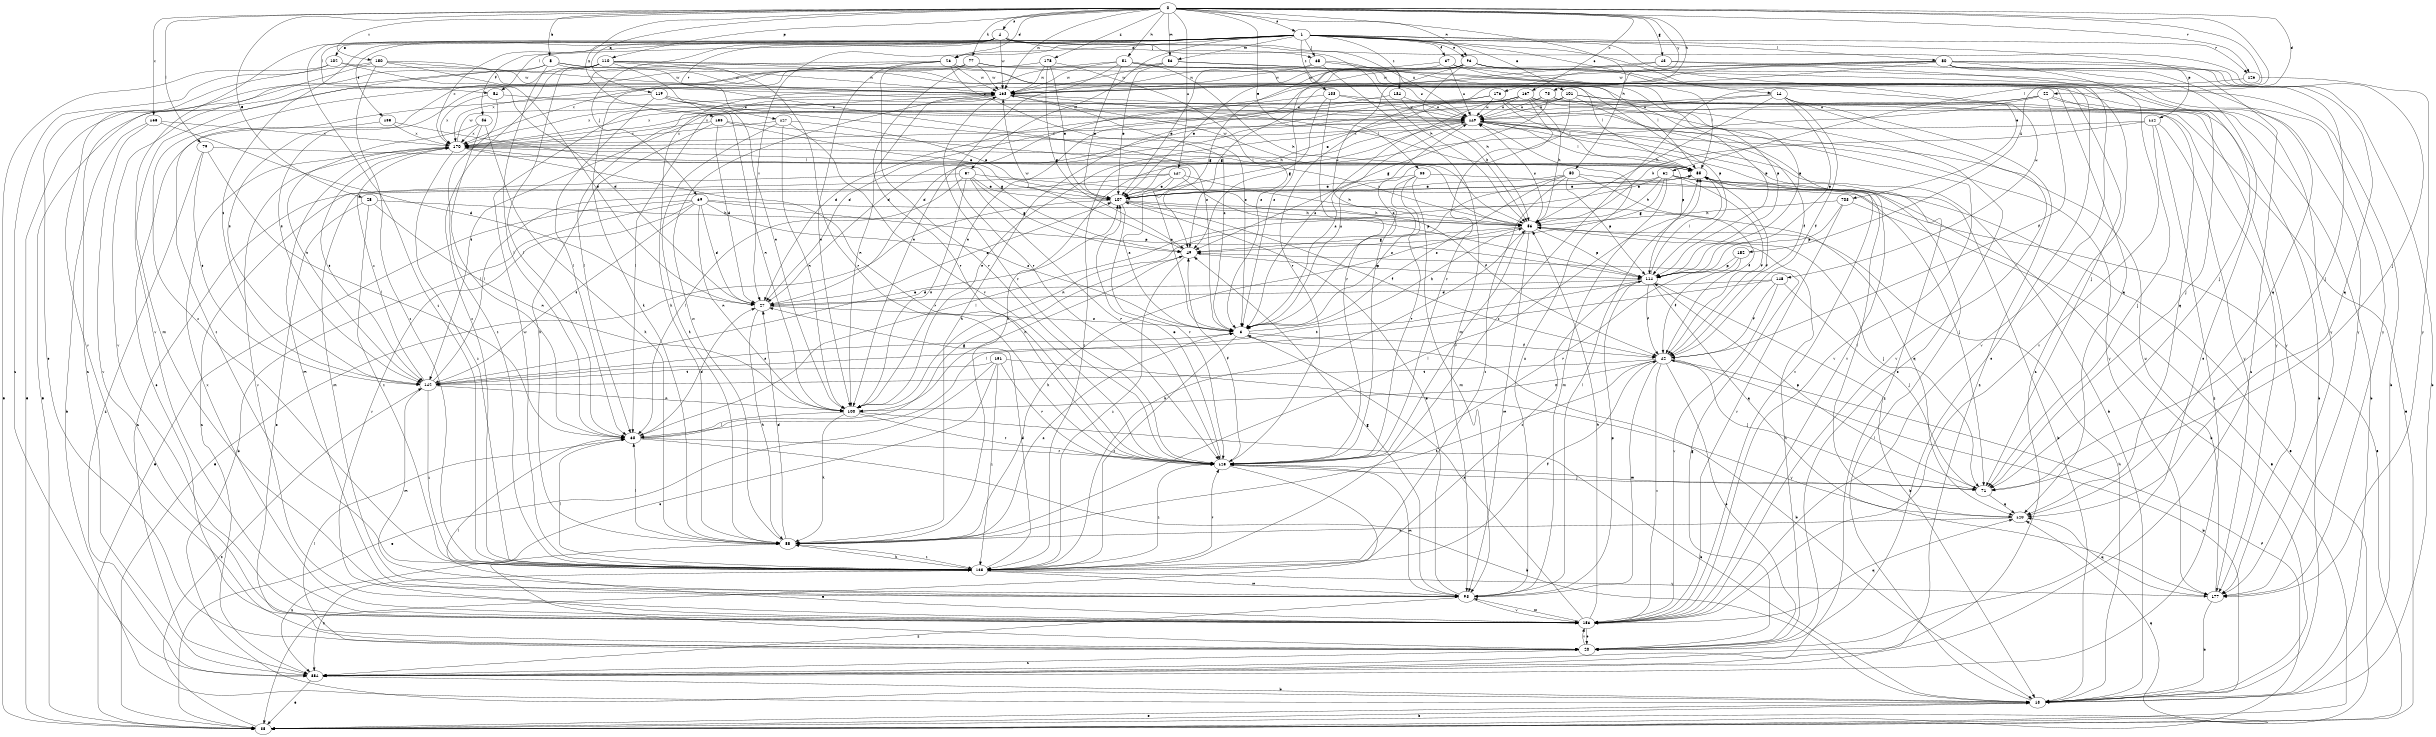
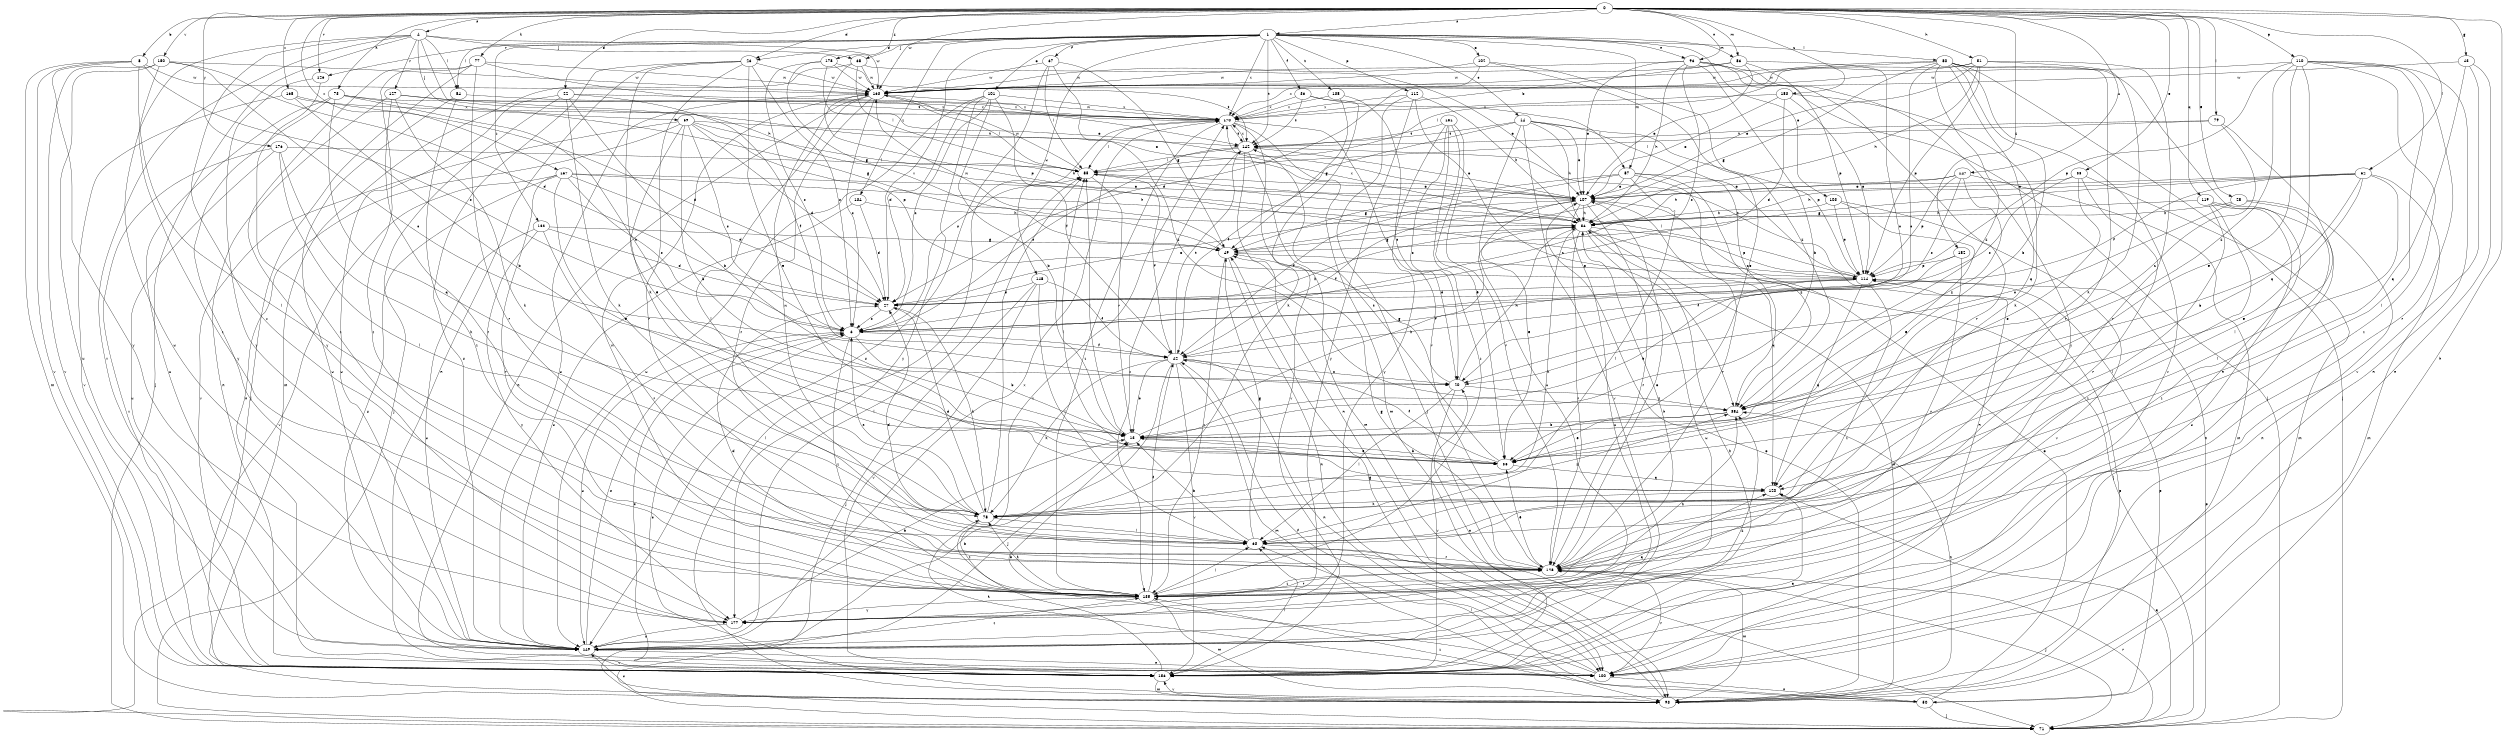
  strict digraph {
    fontname=Lato
    node [fontname=Lato]
    edge [fontname=Lato]
    0
    1
    4
    8
    22
    26
    28
    33
    43
    50
    51
    62
    73
    77
    79
    86
    96
    110
    119
    126
    147
    150
    163
    167
    168
    176
    178
    182
    183
    14
    27
    36
    n33 [label=67]
    68
    80
    84
    87
    101
    102
-   103 [label=703]
+   103
    112
    133
    134
    138
    142
    148
    170
    56
    69
    71
    127
    135
    149
    156
    6
    63
    93
    177
    13
    42
-   78 [label=88]
+   78
    35
    100
    128
    20
    107
    120
    114
    85
    49
    n71 [label=384]
    151
    0 -> 1 [label=a]
    0 -> 4 [label=a]
    0 -> 8 [label=b]
    0 -> 22 [label=d]
    0 -> 26 [label=d]
    0 -> 28 [label=e]
    0 -> 33 [label=e]
    0 -> 43 [label=g]
    0 -> 50 [label=h]
    0 -> 51 [label=h]
    0 -> 62 [label=i]
    0 -> 73 [label=k]
    0 -> 77 [label=k]
    0 -> 79 [label=l]
    0 -> 86 [label=m]
    0 -> 96 [label=n]
    0 -> 110 [label=p]
    0 -> 119 [label=q]
    0 -> 126 [label=r]
    0 -> 147 [label=u]
    0 -> 150 [label=v]
    0 -> 163 [label=w]
    0 -> 167 [label=x]
    0 -> 168 [label=x]
    0 -> 176 [label=y]
    0 -> 178 [label=z]
    0 -> 182 [label=z]
    0 -> 183 [label=z]
    1 -> 26 [label=d]
    1 -> 86 [label=m]
    1 -> 96 [label=n]
    1 -> 126 [label=r]
    1 -> 14 [label=c]
    1 -> 27 [label=v]
    1 -> 36 [label=f]
    1 -> n33 [label=f]
    1 -> 68 [label=j]
    1 -> 80 [label=l]
    1 -> 84 [label=l]
    1 -> 87 [label=m]
    1 -> 101 [label=o]
    1 -> 102 [label=o]
    1 -> 103 [label=o]
    1 -> 112 [label=p]
    1 -> 133 [label=s]
    1 -> 134 [label=s]
    1 -> 138 [label=t]
    1 -> 142 [label=t]
    1 -> 148 [label=u]
    1 -> 170 [label=x]
    4 -> 163 [label=w]
    4 -> 68 [label=j]
    4 -> 84 [label=l]
    4 -> 56 [label=h]
    4 -> 69 [label=j]
    4 -> 71 [label=j]
    4 -> 127 [label=r]
    4 -> 135 [label=s]
    4 -> 149 [label=u]
    4 -> 156 [label=v]
    8 -> 163 [label=w]
    8 -> 156 [label=v]
    8 -> 6 [label=a]
    8 -> 63 [label=i]
    8 -> 93 [label=m]
    8 -> 177 [label=y]
    22 -> 170 [label=x]
    22 -> 71 [label=j]
    22 -> 149 [label=u]
    22 -> 13 [label=b]
    22 -> 42 [label=f]
    22 -> 78 [label=k]
    26 -> 163 [label=w]
    26 -> 149 [label=u]
    26 -> 6 [label=a]
    26 -> 78 [label=k]
    26 -> 35 [label=e]
    26 -> 100 [label=n]
    26 -> 128 [label=r]
    28 -> 56 [label=h]
    28 -> 135 [label=s]
    28 -> 100 [label=n]
    28 -> 20 [label=c]
    33 -> 6 [label=a]
    33 -> 93 [label=m]
    33 -> 35 [label=e]
    33 -> 128 [label=r]
    33 -> 107 [label=o]
    43 -> 163 [label=w]
    43 -> 156 [label=v]
    43 -> 100 [label=n]
    43 -> 120 [label=q]
    50 -> 71 [label=j]
    50 -> 135 [label=s]
    50 -> 6 [label=a]
    50 -> 42 [label=f]
-   50 -> 100 [label=n]
+   100 -> 50 [label=n]
    50 -> 107 [label=o]
    50 -> 114 [label=p]
    51 -> 163 [label=w]
    51 -> 56 [label=h]
    51 -> 78 [label=k]
    51 -> 128 [label=r]
    51 -> 107 [label=o]
    51 -> 114 [label=p]
    51 -> 85 [label=l]
    62 -> 56 [label=h]
    62 -> 63 [label=i]
    62 -> 93 [label=m]
    62 -> 13 [label=b]
-   62 -> 42 [label=f]
+   62 -> 27 [label=f]
    62 -> 35 [label=e]
    62 -> 107 [label=o]
    62 -> 49 [label=g]
    73 -> 170 [label=x]
    73 -> 149 [label=u]
    73 -> 20 [label=c]
    73 -> 120 [label=q]
    73 -> 49 [label=g]
    77 -> 163 [label=w]
    77 -> 142 [label=t]
    77 -> 71 [label=j]
    77 -> 135 [label=s]
    77 -> 177 [label=y]
    77 -> 128 [label=r]
    79 -> 142 [label=t]
    79 -> 63 [label=i]
    79 -> 85 [label=l]
    79 -> n71 [label=z]
    86 -> 163 [label=w]
-   86 -> 170 [label=x]
+   86 -> 170 [label=b]
    86 -> 20 [label=c]
    86 -> 107 [label=o]
    86 -> 114 [label=p]
    96 -> 163 [label=w]
    96 -> 56 [label=h]
    96 -> 71 [label=j]
    96 -> 6 [label=a]
    96 -> 177 [label=y]
    96 -> 13 [label=b]
    96 -> 128 [label=r]
    96 -> 107 [label=o]
    110 -> 163 [label=w]
    110 -> 135 [label=s]
    110 -> 63 [label=i]
    110 -> 35 [label=e]
    110 -> 100 [label=n]
    110 -> 128 [label=r]
    110 -> 120 [label=q]
    110 -> 114 [label=p]
    110 -> n71 [label=z]
    119 -> 56 [label=h]
    119 -> 135 [label=s]
    119 -> 149 [label=u]
    119 -> 63 [label=i]
    119 -> 100 [label=n]
    126 -> 135 [label=s]
    126 -> 177 [label=y]
    147 -> 56 [label=h]
    147 -> 6 [label=a]
    147 -> 93 [label=m]
    147 -> 107 [label=o]
    147 -> 114 [label=p]
    147 -> n71 [label=z]
    150 -> 163 [label=w]
    150 -> 27 [label=d]
    150 -> 135 [label=s]
    150 -> 149 [label=u]
    150 -> 156 [label=v]
    150 -> 20 [label=c]
    163 -> 149 [label=u]
    163 -> 6 [label=a]
    163 -> 63 [label=i]
    163 -> 100 [label=n]
    163 -> 128 [label=r]
    163 -> 85 [label=l]
    167 -> 27 [label=d]
    167 -> 56 [label=h]
    167 -> 149 [label=u]
    167 -> 156 [label=v]
    167 -> 6 [label=a]
    167 -> 35 [label=e]
    167 -> 128 [label=r]
    167 -> 107 [label=o]
    168 -> 27 [label=d]
    168 -> 170 [label=x]
    168 -> 156 [label=v]
    168 -> 13 [label=b]
    176 -> 149 [label=u]
    176 -> 156 [label=v]
    176 -> 63 [label=i]
    176 -> 78 [label=k]
    176 -> 85 [label=l]
    178 -> 163 [label=w]
    178 -> 142 [label=t]
    178 -> 6 [label=a]
    178 -> 107 [label=o]
    178 -> 49 [label=g]
    182 -> 42 [label=f]
    182 -> 128 [label=r]
    182 -> 114 [label=p]
    183 -> 27 [label=d]
    183 -> 170 [label=x]
    183 -> 78 [label=k]
    183 -> 107 [label=o]
    183 -> 114 [label=p]
    14 -> 142 [label=t]
    14 -> 56 [label=h]
    14 -> 149 [label=u]
    14 -> 156 [label=v]
    14 -> 42 [label=f]
+   14 -> 107 [label=o]
    14 -> 114 [label=p]
    14 -> n71 [label=z]
    27 -> 6 [label=a]
    27 -> 78 [label=k]
    27 -> 107 [label=o]
    36 -> 142 [label=t]
    36 -> 170 [label=x]
-   36 -> 63 [label=i]
+   36 -> 87 [label=i]
    36 -> 78 [label=k]
    n33 -> 163 [label=w]
    n33 -> 149 [label=u]
    n33 -> 85 [label=l]
    n33 -> 49 [label=g]
    n33 -> n71 [label=z]
    68 -> 163 [label=w]
    68 -> 93 [label=m]
    68 -> 107 [label=o]
    68 -> 114 [label=p]
    68 -> 85 [label=l]
    80 -> 163 [label=w]
    80 -> 170 [label=x]
    80 -> 71 [label=j]
    80 -> 156 [label=v]
    80 -> 13 [label=b]
    80 -> 100 [label=n]
    80 -> 128 [label=r]
    80 -> 20 [label=c]
    80 -> 120 [label=q]
    80 -> 49 [label=g]
    80 -> n71 [label=z]
    84 -> 170 [label=x]
    84 -> 135 [label=s]
    84 -> 149 [label=u]
    87 -> 63 [label=i]
    87 -> 42 [label=f]
    87 -> 100 [label=n]
    87 -> 128 [label=r]
    87 -> 107 [label=o]
    87 -> 49 [label=g]
    87 -> n71 [label=z]
    101 -> 27 [label=d]
    101 -> 170 [label=x]
    101 -> 149 [label=u]
    101 -> 6 [label=a]
    101 -> 177 [label=y]
    101 -> 13 [label=b]
    101 -> 42 [label=f]
    102 -> 163 [label=w]
    102 -> 27 [label=d]
    102 -> 35 [label=e]
    102 -> n71 [label=z]
    103 -> 56 [label=h]
    103 -> 156 [label=v]
    103 -> 35 [label=e]
    103 -> 114 [label=p]
    112 -> 170 [label=x]
    112 -> 56 [label=h]
    112 -> 71 [label=j]
    112 -> 177 [label=y]
    112 -> n71 [label=z]
    133 -> 27 [label=d]
    133 -> 149 [label=u]
    133 -> 177 [label=y]
    133 -> 128 [label=r]
    133 -> 49 [label=g]
    134 -> 27 [label=d]
    134 -> 56 [label=h]
    134 -> 149 [label=u]
    138 -> 170 [label=x]
    138 -> 20 [label=c]
    138 -> 49 [label=g]
    142 -> 170 [label=x]
    142 -> 135 [label=s]
    142 -> 6 [label=a]
    142 -> 93 [label=m]
    142 -> 100 [label=n]
    142 -> 107 [label=o]
    142 -> 85 [label=l]
    148 -> 27 [label=d]
    148 -> 71 [label=j]
    148 -> 156 [label=v]
    148 -> 63 [label=i]
    148 -> 42 [label=f]
-   170 -> 163 [label=w]
+   163 -> 170 [label=w]
    170 -> 142 [label=t]
    170 -> 135 [label=s]
    170 -> 156 [label=v]
    170 -> 6 [label=a]
    170 -> 93 [label=m]
    170 -> 128 [label=r]
    170 -> 85 [label=l]
    56 -> 170 [label=x]
    56 -> 71 [label=j]
    56 -> 149 [label=u]
    56 -> 93 [label=m]
    56 -> 78 [label=k]
    56 -> 128 [label=r]
    56 -> 114 [label=p]
    56 -> 49 [label=g]
    69 -> 27 [label=d]
    69 -> 142 [label=t]
    69 -> 56 [label=h]
    69 -> 156 [label=v]
    69 -> 6 [label=a]
    69 -> 13 [label=b]
    69 -> 35 [label=e]
    69 -> 100 [label=n]
    69 -> 114 [label=p]
    71 -> 128 [label=r]
    71 -> 120 [label=q]
    71 -> 114 [label=p]
    127 -> 170 [label=x]
    127 -> 78 [label=k]
    127 -> 100 [label=n]
    127 -> 128 [label=r]
    127 -> 107 [label=o]
    135 -> 163 [label=w]
    135 -> 27 [label=d]
    135 -> 56 [label=h]
    135 -> 63 [label=i]
    135 -> 93 [label=m]
    135 -> 177 [label=y]
    135 -> 42 [label=f]
    135 -> 78 [label=k]
    135 -> 128 [label=r]
    135 -> n71 [label=z]
    149 -> 170 [label=x]
    149 -> 135 [label=s]
    149 -> 156 [label=v]
    149 -> 6 [label=a]
-   149 -> 177 [label=y]
+   73 -> 177 [label=y]
    149 -> 13 [label=b]
    149 -> 100 [label=n]
    149 -> 85 [label=l]
    149 -> n71 [label=z]
    156 -> 170 [label=x]
    156 -> 56 [label=h]
    156 -> 6 [label=a]
    156 -> 63 [label=i]
    156 -> 93 [label=m]
    156 -> 20 [label=c]
    156 -> 120 [label=q]
    6 -> 56 [label=h]
    6 -> 135 [label=s]
    6 -> 149 [label=u]
    6 -> 13 [label=b]
    6 -> 42 [label=f]
    63 -> 27 [label=d]
    63 -> 13 [label=b]
    63 -> 128 [label=r]
    63 -> 49 [label=g]
    93 -> 149 [label=u]
    93 -> 156 [label=v]
    93 -> 107 [label=o]
    93 -> 114 [label=p]
    93 -> 85 [label=l]
    93 -> 49 [label=g]
    93 -> n71 [label=z]
    177 -> 149 [label=u]
    177 -> 13 [label=b]
    177 -> 120 [label=q]
    13 -> 56 [label=h]
    13 -> 35 [label=e]
    13 -> 85 [label=l]
    42 -> 142 [label=t]
    42 -> 71 [label=j]
    42 -> 156 [label=v]
    42 -> 93 [label=m]
    42 -> 13 [label=b]
    42 -> 78 [label=k]
    42 -> 100 [label=n]
    42 -> 20 [label=c]
    78 -> 163 [label=w]
    78 -> 27 [label=d]
    78 -> 135 [label=s]
    78 -> 6 [label=a]
    78 -> 63 [label=i]
    78 -> 85 [label=l]
    78 -> n71 [label=z]
    35 -> 142 [label=t]
    35 -> 13 [label=b]
    35 -> 42 [label=f]
    35 -> 120 [label=q]
    100 -> 63 [label=i]
    100 -> 13 [label=b]
    100 -> 78 [label=k]
    100 -> 128 [label=r]
    128 -> 71 [label=j]
    128 -> 135 [label=s]
    128 -> 93 [label=m]
    128 -> 35 [label=e]
    128 -> 107 [label=o]
-   128 -> 49 [label=f]
+   128 -> 49 [label=g]
    20 -> 56 [label=h]
    20 -> 156 [label=v]
    20 -> 63 [label=i]
    20 -> 49 [label=g]
    20 -> n71 [label=z]
    107 -> 56 [label=h]
    107 -> 149 [label=u]
    107 -> 42 [label=f]
    107 -> 35 [label=e]
    107 -> 128 [label=r]
    107 -> 120 [label=q]
    120 -> 78 [label=k]
    120 -> 85 [label=l]
    114 -> 27 [label=d]
    114 -> 142 [label=t]
    114 -> 135 [label=s]
    114 -> 13 [label=b]
    114 -> 42 [label=f]
    114 -> 120 [label=q]
    114 -> 85 [label=l]
    85 -> 163 [label=w]
-   85 -> 13 [label=b]
+   85 -> 13 [label=r]
    85 -> 42 [label=f]
    85 -> 107 [label=o]
    49 -> 163 [label=w]
    49 -> 135 [label=s]
    49 -> 100 [label=n]
    49 -> 114 [label=p]
    n71 -> 13 [label=b]
    n71 -> 35 [label=e]
    151 -> 142 [label=t]
    151 -> 135 [label=s]
    151 -> 177 [label=y]
    151 -> 35 [label=e]
    151 -> 128 [label=r]
    151 -> 20 [label=c]
  }
